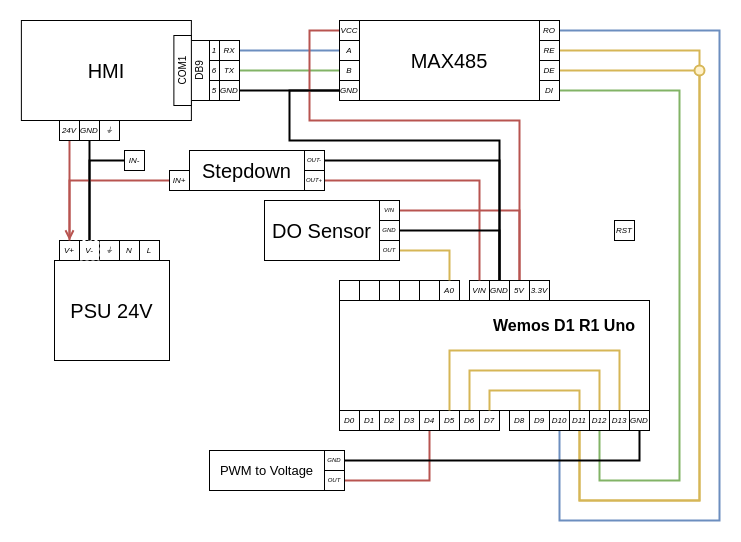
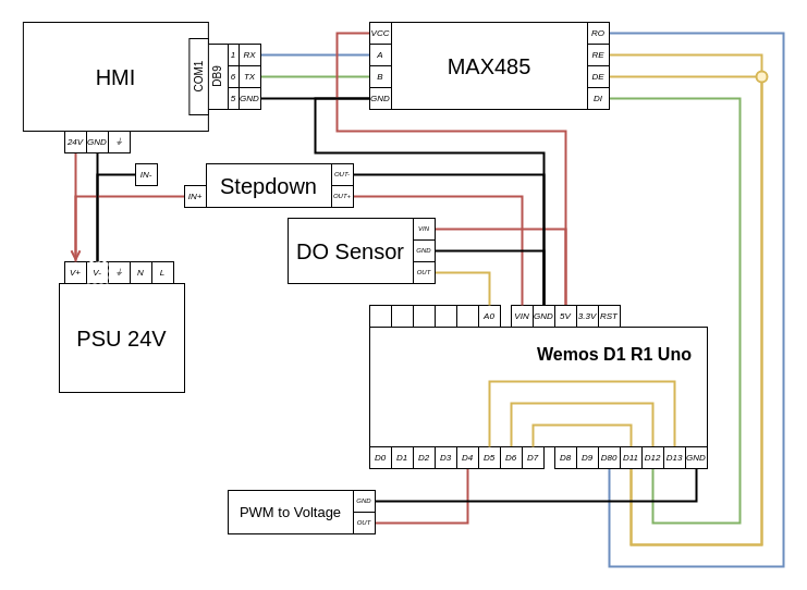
  <mxCell id="0" />
  <mxCell id="1" parent="0" />
  <mxCell id="2" value="" style="rounded=0;whiteSpace=wrap;html=1;fontSize=20;strokeWidth=1;" parent="1" vertex="1"><mxGeometry x="339" y="300" width="310" height="110" as="geometry" /></mxCell>
  <mxCell id="3" value="HMI" style="rounded=0;whiteSpace=wrap;html=1;fontSize=20;strokeWidth=1;" parent="1" vertex="1"><mxGeometry x="20.88" y="20" width="170" height="100" as="geometry" /></mxCell>
  <mxCell id="4" style="edgeStyle=orthogonalEdgeStyle;rounded=0;orthogonalLoop=1;jettySize=auto;html=1;exitX=1;exitY=0.5;exitDx=0;exitDy=0;fontSize=20;endArrow=none;endFill=0;fillColor=#dae8fc;strokeColor=#6c8ebf;strokeWidth=2;" parent="1" source="5" target="24" edge="1"><mxGeometry relative="1" as="geometry" /></mxCell>
  <mxCell id="5" value="RX" style="rounded=0;whiteSpace=wrap;html=1;fontSize=8;fontStyle=2;strokeWidth=1;" parent="1" vertex="1"><mxGeometry x="219" y="40" width="20" height="20" as="geometry" /></mxCell>
  <mxCell id="6" style="edgeStyle=orthogonalEdgeStyle;rounded=0;orthogonalLoop=1;jettySize=auto;html=1;exitX=1;exitY=0.5;exitDx=0;exitDy=0;entryX=0;entryY=0.5;entryDx=0;entryDy=0;fontSize=20;endArrow=none;endFill=0;fillColor=#d5e8d4;strokeColor=#82b366;strokeWidth=2;" parent="1" source="7" target="20" edge="1"><mxGeometry relative="1" as="geometry" /></mxCell>
  <mxCell id="7" value="TX" style="rounded=0;whiteSpace=wrap;html=1;fontSize=8;fontStyle=2;strokeWidth=1;" parent="1" vertex="1"><mxGeometry x="219" y="60" width="20" height="20" as="geometry" /></mxCell>
  <mxCell id="8" style="edgeStyle=orthogonalEdgeStyle;rounded=0;orthogonalLoop=1;jettySize=auto;html=1;exitX=1;exitY=0.5;exitDx=0;exitDy=0;fontSize=20;endArrow=none;endFill=0;strokeWidth=2;" parent="1" source="9" target="21" edge="1"><mxGeometry relative="1" as="geometry" /></mxCell>
  <mxCell id="9" value="GND" style="rounded=0;whiteSpace=wrap;html=1;fontSize=8;fontStyle=2;strokeWidth=1;" parent="1" vertex="1"><mxGeometry x="219" y="80" width="20" height="20" as="geometry" /></mxCell>
  <mxCell id="10" style="edgeStyle=orthogonalEdgeStyle;rounded=0;orthogonalLoop=1;jettySize=auto;html=1;entryX=1;entryY=0.5;entryDx=0;entryDy=0;fontSize=7;endArrow=none;endFill=0;fillColor=#fff2cc;strokeColor=#d6b656;strokeWidth=2;" parent="1" target="56" edge="1"><mxGeometry relative="1" as="geometry"><Array as="points"><mxPoint x="579" y="500" /><mxPoint x="699" y="500" /><mxPoint x="699" y="50" /></Array><mxPoint x="579" y="430" as="sourcePoint" /></mxGeometry></mxCell>
  <mxCell id="11" style="edgeStyle=orthogonalEdgeStyle;rounded=0;orthogonalLoop=1;jettySize=auto;html=1;exitX=0.5;exitY=1;exitDx=0;exitDy=0;entryX=1;entryY=0.5;entryDx=0;entryDy=0;fontSize=7;endArrow=none;endFill=0;fillColor=#fff2cc;strokeColor=#d6b656;strokeWidth=2;" parent="1" source="33" target="53" edge="1"><mxGeometry relative="1" as="geometry"><Array as="points"><mxPoint x="579" y="500" /><mxPoint x="699" y="500" /><mxPoint x="699" y="70" /></Array></mxGeometry></mxCell>
  <mxCell id="12" value="D3" style="rounded=0;whiteSpace=wrap;html=1;fontSize=8;fontStyle=2;strokeWidth=1;" parent="1" vertex="1"><mxGeometry x="399" y="410" width="20" height="20" as="geometry" /></mxCell>
  <mxCell id="13" style="edgeStyle=orthogonalEdgeStyle;rounded=0;orthogonalLoop=1;jettySize=auto;html=1;exitX=0.5;exitY=1;exitDx=0;exitDy=0;entryX=1;entryY=0.5;entryDx=0;entryDy=0;fontSize=7;endArrow=none;endFill=0;fillColor=#dae8fc;strokeColor=#6c8ebf;strokeWidth=2;" parent="1" source="34" target="55" edge="1"><mxGeometry relative="1" as="geometry"><Array as="points"><mxPoint x="559" y="520" /><mxPoint x="719" y="520" /><mxPoint x="719" y="30" /></Array></mxGeometry></mxCell>
  <mxCell id="14" value="D2" style="rounded=0;whiteSpace=wrap;html=1;fontSize=8;fontStyle=2;strokeWidth=1;" parent="1" vertex="1"><mxGeometry x="379" y="410" width="20" height="20" as="geometry" /></mxCell>
  <mxCell id="15" style="edgeStyle=orthogonalEdgeStyle;rounded=0;orthogonalLoop=1;jettySize=auto;html=1;exitX=0.5;exitY=1;exitDx=0;exitDy=0;entryX=1;entryY=0.5;entryDx=0;entryDy=0;fontSize=13;endArrow=none;endFill=0;fillColor=#f8cecc;strokeColor=#b85450;strokeWidth=2;" parent="1" source="18" target="91" edge="1"><mxGeometry relative="1" as="geometry" /></mxCell>
  <mxCell id="16" value="D5" style="rounded=0;whiteSpace=wrap;html=1;fontSize=8;fontStyle=2;strokeWidth=1;" parent="1" vertex="1"><mxGeometry x="439" y="410" width="20" height="20" as="geometry" /></mxCell>
  <mxCell id="17" style="edgeStyle=orthogonalEdgeStyle;rounded=0;orthogonalLoop=1;jettySize=auto;html=1;exitX=0.5;exitY=1;exitDx=0;exitDy=0;entryX=1;entryY=0.5;entryDx=0;entryDy=0;fontSize=7;endArrow=none;endFill=0;fillColor=#d5e8d4;strokeColor=#82b366;strokeWidth=2;" parent="1" source="37" target="54" edge="1"><mxGeometry relative="1" as="geometry"><Array as="points"><mxPoint x="599" y="480" /><mxPoint x="679" y="480" /><mxPoint x="679" y="90" /></Array></mxGeometry></mxCell>
  <mxCell id="18" value="D4" style="rounded=0;whiteSpace=wrap;html=1;fontSize=8;fontStyle=2;strokeWidth=1;" parent="1" vertex="1"><mxGeometry x="419" y="410" width="20" height="20" as="geometry" /></mxCell>
  <mxCell id="19" value="MAX485" style="rounded=0;whiteSpace=wrap;html=1;fontSize=20;strokeWidth=1;" parent="1" vertex="1"><mxGeometry x="359" y="20" width="180" height="80" as="geometry" /></mxCell>
  <mxCell id="20" value="B" style="rounded=0;whiteSpace=wrap;html=1;fontSize=8;fontStyle=2;strokeWidth=1;" parent="1" vertex="1"><mxGeometry x="339" y="60" width="20" height="20" as="geometry" /></mxCell>
  <mxCell id="21" value="GND" style="rounded=0;whiteSpace=wrap;html=1;fontSize=8;fontStyle=2;strokeWidth=1;" parent="1" vertex="1"><mxGeometry x="339" y="80" width="20" height="20" as="geometry" /></mxCell>
  <mxCell id="22" style="edgeStyle=orthogonalEdgeStyle;rounded=0;orthogonalLoop=1;jettySize=auto;html=1;exitX=0;exitY=0.5;exitDx=0;exitDy=0;entryX=0.5;entryY=0;entryDx=0;entryDy=0;fontSize=7;endArrow=none;endFill=0;fillColor=#f8cecc;strokeColor=#b85450;fontStyle=1;strokeWidth=2;" parent="1" source="23" target="47" edge="1"><mxGeometry relative="1" as="geometry"><Array as="points"><mxPoint x="309" y="30" /><mxPoint x="309" y="120" /><mxPoint x="519" y="120" /></Array></mxGeometry></mxCell>
  <mxCell id="23" value="VCC" style="rounded=0;whiteSpace=wrap;html=1;fontSize=8;fontStyle=2;strokeWidth=1;" parent="1" vertex="1"><mxGeometry x="339" y="20" width="20" height="20" as="geometry" /></mxCell>
  <mxCell id="24" value="A" style="rounded=0;whiteSpace=wrap;html=1;fontSize=8;fontStyle=2;strokeWidth=1;" parent="1" vertex="1"><mxGeometry x="339" y="40" width="20" height="20" as="geometry" /></mxCell>
  <mxCell id="25" value="D7" style="rounded=0;whiteSpace=wrap;html=1;fontSize=8;fontStyle=2;strokeWidth=1;" parent="1" vertex="1"><mxGeometry x="479" y="410" width="20" height="20" as="geometry" /></mxCell>
  <mxCell id="26" style="edgeStyle=orthogonalEdgeStyle;rounded=0;orthogonalLoop=1;jettySize=auto;html=1;exitX=0.5;exitY=0;exitDx=0;exitDy=0;entryX=0.5;entryY=0;entryDx=0;entryDy=0;fontSize=13;endArrow=none;endFill=0;fillColor=#fff2cc;strokeColor=#d6b656;strokeWidth=2;" parent="1" source="27" target="37" edge="1"><mxGeometry relative="1" as="geometry"><Array as="points"><mxPoint x="469" y="370" /><mxPoint x="599" y="370" /></Array></mxGeometry></mxCell>
  <mxCell id="27" value="D6" style="rounded=0;whiteSpace=wrap;html=1;fontSize=8;fontStyle=2;strokeWidth=1;" parent="1" vertex="1"><mxGeometry x="459" y="410" width="20" height="20" as="geometry" /></mxCell>
  <mxCell id="28" value="D9" style="rounded=0;whiteSpace=wrap;html=1;fontSize=8;fontStyle=2;strokeWidth=1;" parent="1" vertex="1"><mxGeometry x="529" y="410" width="20" height="20" as="geometry" /></mxCell>
  <mxCell id="29" value="D8" style="rounded=0;whiteSpace=wrap;html=1;fontSize=8;fontStyle=2;strokeWidth=1;" parent="1" vertex="1"><mxGeometry x="509" y="410" width="20" height="20" as="geometry" /></mxCell>
  <mxCell id="30" value="D0" style="rounded=0;whiteSpace=wrap;html=1;fontSize=8;fontStyle=2;strokeWidth=1;" parent="1" vertex="1"><mxGeometry x="339" y="410" width="20" height="20" as="geometry" /></mxCell>
  <mxCell id="31" value="D1" style="rounded=0;whiteSpace=wrap;html=1;fontSize=8;fontStyle=2;strokeWidth=1;" parent="1" vertex="1"><mxGeometry x="359" y="410" width="20" height="20" as="geometry" /></mxCell>
  <mxCell id="32" style="edgeStyle=orthogonalEdgeStyle;rounded=0;orthogonalLoop=1;jettySize=auto;html=1;exitX=0.5;exitY=0;exitDx=0;exitDy=0;entryX=0.5;entryY=0;entryDx=0;entryDy=0;fontSize=13;endArrow=none;endFill=0;fillColor=#fff2cc;strokeColor=#d6b656;strokeWidth=2;" parent="1" source="33" target="25" edge="1"><mxGeometry relative="1" as="geometry" /></mxCell>
  <mxCell id="33" value="D11" style="rounded=0;whiteSpace=wrap;html=1;fontSize=8;fontStyle=2;strokeWidth=1;" parent="1" vertex="1"><mxGeometry x="569" y="410" width="20" height="20" as="geometry" /></mxCell>
- <mxCell id="34" value="D10" style="rounded=0;whiteSpace=wrap;html=1;fontSize=8;fontStyle=2;strokeWidth=1;" parent="1" vertex="1"><mxGeometry x="549" y="410" width="20" height="20" as="geometry" /></mxCell>
+ <mxCell id="34" value="D80" style="rounded=0;whiteSpace=wrap;html=1;fontSize=8;fontStyle=2;strokeWidth=1;" parent="1" vertex="1"><mxGeometry x="549" y="410" width="20" height="20" as="geometry" /></mxCell>
  <mxCell id="35" style="edgeStyle=orthogonalEdgeStyle;rounded=0;orthogonalLoop=1;jettySize=auto;html=1;exitX=0.5;exitY=0;exitDx=0;exitDy=0;entryX=0.5;entryY=0;entryDx=0;entryDy=0;fontSize=13;endArrow=none;endFill=0;fillColor=#fff2cc;strokeColor=#d6b656;strokeWidth=2;" parent="1" source="36" target="16" edge="1"><mxGeometry relative="1" as="geometry"><Array as="points"><mxPoint x="619" y="350" /><mxPoint x="449" y="350" /></Array></mxGeometry></mxCell>
  <mxCell id="36" value="D13" style="rounded=0;whiteSpace=wrap;html=1;fontSize=8;fontStyle=2;strokeWidth=1;" parent="1" vertex="1"><mxGeometry x="609" y="410" width="20" height="20" as="geometry" /></mxCell>
  <mxCell id="37" value="D12" style="rounded=0;whiteSpace=wrap;html=1;fontSize=8;fontStyle=2;strokeWidth=1;" parent="1" vertex="1"><mxGeometry x="589" y="410" width="20" height="20" as="geometry" /></mxCell>
  <mxCell id="38" style="edgeStyle=orthogonalEdgeStyle;rounded=0;orthogonalLoop=1;jettySize=auto;html=1;exitX=0.5;exitY=1;exitDx=0;exitDy=0;entryX=1;entryY=0.5;entryDx=0;entryDy=0;fontSize=13;endArrow=none;endFill=0;strokeWidth=2;" parent="1" source="39" target="90" edge="1"><mxGeometry relative="1" as="geometry" /></mxCell>
  <mxCell id="39" value="GND" style="rounded=0;whiteSpace=wrap;html=1;fontSize=8;fontStyle=2;strokeWidth=1;" parent="1" vertex="1"><mxGeometry x="629" y="410" width="20" height="20" as="geometry" /></mxCell>
  <mxCell id="40" value="" style="rounded=0;whiteSpace=wrap;html=1;fontSize=8;fontStyle=2;strokeWidth=1;" parent="1" vertex="1"><mxGeometry x="399" y="280" width="20" height="20" as="geometry" /></mxCell>
  <mxCell id="41" value="" style="rounded=0;whiteSpace=wrap;html=1;fontSize=8;fontStyle=2;strokeWidth=1;" parent="1" vertex="1"><mxGeometry x="379" y="280" width="20" height="20" as="geometry" /></mxCell>
  <mxCell id="42" value="A0" style="rounded=0;whiteSpace=wrap;html=1;fontSize=8;fontStyle=2;strokeWidth=1;" parent="1" vertex="1"><mxGeometry x="439" y="280" width="20" height="20" as="geometry" /></mxCell>
  <mxCell id="43" value="" style="rounded=0;whiteSpace=wrap;html=1;fontSize=8;fontStyle=2;strokeWidth=1;" parent="1" vertex="1"><mxGeometry x="419" y="280" width="20" height="20" as="geometry" /></mxCell>
  <mxCell id="44" value="" style="rounded=0;whiteSpace=wrap;html=1;fontSize=8;fontStyle=2;strokeWidth=1;" parent="1" vertex="1"><mxGeometry x="339" y="280" width="20" height="20" as="geometry" /></mxCell>
  <mxCell id="45" value="" style="rounded=0;whiteSpace=wrap;html=1;fontSize=8;fontStyle=2;strokeWidth=1;" parent="1" vertex="1"><mxGeometry x="359" y="280" width="20" height="20" as="geometry" /></mxCell>
  <mxCell id="46" style="edgeStyle=orthogonalEdgeStyle;rounded=0;orthogonalLoop=1;jettySize=auto;html=1;exitX=0.5;exitY=0;exitDx=0;exitDy=0;entryX=1;entryY=0.5;entryDx=0;entryDy=0;endArrow=none;endFill=0;fillColor=#f8cecc;strokeColor=#b85450;strokeWidth=2;" parent="1" source="47" target="86" edge="1"><mxGeometry relative="1" as="geometry" /></mxCell>
  <mxCell id="47" value="5V" style="rounded=0;whiteSpace=wrap;html=1;fontSize=8;fontStyle=2;strokeWidth=1;" parent="1" vertex="1"><mxGeometry x="509" y="280" width="20" height="20" as="geometry" /></mxCell>
  <mxCell id="48" style="edgeStyle=orthogonalEdgeStyle;rounded=0;orthogonalLoop=1;jettySize=auto;html=1;exitX=0.5;exitY=0;exitDx=0;exitDy=0;entryX=0;entryY=0.5;entryDx=0;entryDy=0;fontSize=7;endArrow=none;endFill=0;strokeWidth=2;" parent="1" source="49" target="21" edge="1"><mxGeometry relative="1" as="geometry"><Array as="points"><mxPoint x="499" y="140" /><mxPoint x="289" y="140" /><mxPoint x="289" y="90" /></Array></mxGeometry></mxCell>
  <mxCell id="49" value="GND" style="rounded=0;whiteSpace=wrap;html=1;fontSize=8;fontStyle=2;strokeWidth=1;" parent="1" vertex="1"><mxGeometry x="489" y="280" width="20" height="20" as="geometry" /></mxCell>
- <mxCell id="50" value="RST" style="rounded=0;whiteSpace=wrap;html=1;fontSize=8;fontStyle=2;strokeWidth=1;" parent="1" vertex="1"><mxGeometry x="614" y="220" width="20" height="20" as="geometry" /></mxCell>
+ <mxCell id="50" value="RST" style="rounded=0;whiteSpace=wrap;html=1;fontSize=8;fontStyle=2;strokeWidth=1;" parent="1" vertex="1"><mxGeometry x="549" y="280" width="20" height="20" as="geometry" /></mxCell>
  <mxCell id="51" value="3.3V" style="rounded=0;whiteSpace=wrap;html=1;fontSize=8;fontStyle=2;strokeWidth=1;" parent="1" vertex="1"><mxGeometry x="529" y="280" width="20" height="20" as="geometry" /></mxCell>
  <mxCell id="52" value="VIN" style="rounded=0;whiteSpace=wrap;html=1;fontSize=8;fontStyle=2;strokeWidth=1;" parent="1" vertex="1"><mxGeometry x="469" y="280" width="20" height="20" as="geometry" /></mxCell>
  <mxCell id="53" value="DE" style="rounded=0;whiteSpace=wrap;html=1;fontSize=8;fontStyle=2;strokeWidth=1;" parent="1" vertex="1"><mxGeometry x="539" y="60" width="20" height="20" as="geometry" /></mxCell>
  <mxCell id="54" value="DI" style="rounded=0;whiteSpace=wrap;html=1;fontSize=8;fontStyle=2;strokeWidth=1;" parent="1" vertex="1"><mxGeometry x="539" y="80" width="20" height="20" as="geometry" /></mxCell>
  <mxCell id="55" value="RO" style="rounded=0;whiteSpace=wrap;html=1;fontSize=8;fontStyle=2;strokeWidth=1;" parent="1" vertex="1"><mxGeometry x="539" y="20" width="20" height="20" as="geometry" /></mxCell>
  <mxCell id="56" value="RE" style="rounded=0;whiteSpace=wrap;html=1;fontSize=8;fontStyle=2;strokeWidth=1;" parent="1" vertex="1"><mxGeometry x="539" y="40" width="20" height="20" as="geometry" /></mxCell>
  <mxCell id="57" value="" style="ellipse;whiteSpace=wrap;html=1;aspect=fixed;fontSize=7;fillColor=#fff2cc;strokeColor=#d6b656;strokeWidth=2;" parent="1" vertex="1"><mxGeometry x="694" y="65" width="10" height="10" as="geometry" /></mxCell>
  <mxCell id="58" style="edgeStyle=orthogonalEdgeStyle;rounded=0;orthogonalLoop=1;jettySize=auto;html=1;exitX=0.5;exitY=1;exitDx=0;exitDy=0;fontSize=7;endArrow=open;endFill=0;fillColor=#f8cecc;strokeColor=#b85450;strokeWidth=2;" parent="1" source="59" target="67" edge="1"><mxGeometry relative="1" as="geometry" /></mxCell>
  <mxCell id="59" value="24V" style="rounded=0;whiteSpace=wrap;html=1;fontSize=8;fontStyle=2;strokeWidth=1;" parent="1" vertex="1"><mxGeometry x="59" y="120" width="20" height="20" as="geometry" /></mxCell>
  <mxCell id="60" style="edgeStyle=orthogonalEdgeStyle;rounded=0;orthogonalLoop=1;jettySize=auto;html=1;exitX=0.5;exitY=1;exitDx=0;exitDy=0;fontSize=7;endArrow=none;endFill=0;strokeWidth=2;" parent="1" source="61" target="66" edge="1"><mxGeometry relative="1" as="geometry" /></mxCell>
  <mxCell id="61" value="GND" style="rounded=0;whiteSpace=wrap;html=1;fontSize=8;fontStyle=2;strokeWidth=1;" parent="1" vertex="1"><mxGeometry x="79" y="120" width="20" height="20" as="geometry" /></mxCell>
  <mxCell id="62" value="PSU 24V" style="rounded=0;whiteSpace=wrap;html=1;fontSize=20;strokeWidth=1;" parent="1" vertex="1"><mxGeometry x="54" y="260" width="115" height="100" as="geometry" /></mxCell>
  <mxCell id="63" value="L" style="rounded=0;whiteSpace=wrap;html=1;fontSize=8;fontStyle=2;strokeWidth=1;" parent="1" vertex="1"><mxGeometry x="139" y="240" width="20" height="20" as="geometry" /></mxCell>
  <mxCell id="64" value="N" style="rounded=0;whiteSpace=wrap;html=1;fontSize=8;fontStyle=2;strokeWidth=1;" parent="1" vertex="1"><mxGeometry x="119" y="240" width="20" height="20" as="geometry" /></mxCell>
  <mxCell id="65" value="⏚" style="rounded=0;whiteSpace=wrap;html=1;fontSize=8;fontStyle=2;strokeWidth=1;" parent="1" vertex="1"><mxGeometry x="99" y="240" width="20" height="20" as="geometry" /></mxCell>
  <mxCell id="66" value="V-" style="rounded=0;whiteSpace=wrap;html=1;fontSize=8;fontStyle=2;strokeWidth=1;dashed=1;" parent="1" vertex="1"><mxGeometry x="79" y="240" width="20" height="20" as="geometry" /></mxCell>
  <mxCell id="67" value="V+" style="rounded=0;whiteSpace=wrap;html=1;fontSize=8;fontStyle=2;strokeWidth=1;" parent="1" vertex="1"><mxGeometry x="59" y="240" width="20" height="20" as="geometry" /></mxCell>
  <mxCell id="68" value="Stepdown" style="rounded=0;whiteSpace=wrap;html=1;fontSize=20;strokeWidth=1;" parent="1" vertex="1"><mxGeometry x="189" y="150" width="115" height="40" as="geometry" /></mxCell>
  <mxCell id="69" style="edgeStyle=orthogonalEdgeStyle;rounded=0;orthogonalLoop=1;jettySize=auto;html=1;exitX=0;exitY=0.5;exitDx=0;exitDy=0;entryX=0.5;entryY=0;entryDx=0;entryDy=0;fontSize=7;endArrow=none;endFill=0;fillColor=#f8cecc;strokeColor=#b85450;strokeWidth=2;" parent="1" source="70" target="67" edge="1"><mxGeometry relative="1" as="geometry" /></mxCell>
  <mxCell id="70" value="IN+" style="rounded=0;whiteSpace=wrap;html=1;fontSize=8;fontStyle=2;strokeWidth=1;" parent="1" vertex="1"><mxGeometry x="169" y="170" width="20" height="20" as="geometry" /></mxCell>
  <mxCell id="71" style="edgeStyle=orthogonalEdgeStyle;rounded=0;orthogonalLoop=1;jettySize=auto;html=1;exitX=0;exitY=0.5;exitDx=0;exitDy=0;entryX=0.5;entryY=0;entryDx=0;entryDy=0;fontSize=7;endArrow=none;endFill=0;strokeWidth=2;" parent="1" source="72" target="66" edge="1"><mxGeometry relative="1" as="geometry" /></mxCell>
  <mxCell id="72" value="IN-" style="rounded=0;whiteSpace=wrap;html=1;fontSize=8;fontStyle=2;strokeWidth=1;" parent="1" vertex="1"><mxGeometry x="124" y="150" width="20" height="20" as="geometry" /></mxCell>
  <mxCell id="73" style="edgeStyle=orthogonalEdgeStyle;rounded=0;orthogonalLoop=1;jettySize=auto;html=1;exitX=1;exitY=0.5;exitDx=0;exitDy=0;fontSize=7;endArrow=none;endFill=0;fillColor=#f8cecc;strokeColor=#b85450;strokeWidth=2;" parent="1" source="74" target="52" edge="1"><mxGeometry relative="1" as="geometry" /></mxCell>
  <mxCell id="74" value="OUT+" style="rounded=0;whiteSpace=wrap;html=1;fontSize=6;fontStyle=2;strokeWidth=1;" parent="1" vertex="1"><mxGeometry x="304" y="170" width="20" height="20" as="geometry" /></mxCell>
  <mxCell id="75" style="edgeStyle=orthogonalEdgeStyle;rounded=0;orthogonalLoop=1;jettySize=auto;html=1;exitX=1;exitY=0.5;exitDx=0;exitDy=0;fontSize=7;endArrow=none;endFill=0;strokeWidth=2;" parent="1" source="76" target="49" edge="1"><mxGeometry relative="1" as="geometry" /></mxCell>
  <mxCell id="76" value="OUT-" style="rounded=0;whiteSpace=wrap;html=1;fontSize=6;fontStyle=2;strokeWidth=1;" parent="1" vertex="1"><mxGeometry x="304" y="150" width="20" height="20" as="geometry" /></mxCell>
  <mxCell id="77" value="&lt;font style=&quot;font-size: 10px;&quot;&gt;DB9&lt;/font&gt;" style="rounded=0;whiteSpace=wrap;html=1;fontSize=10;rotation=-90;strokeWidth=1;" parent="1" vertex="1"><mxGeometry x="169" y="60" width="60" height="20" as="geometry" /></mxCell>
  <mxCell id="78" value="&lt;font style=&quot;font-size: 10px;&quot;&gt;COM1&lt;/font&gt;" style="rounded=0;whiteSpace=wrap;html=1;fontSize=10;rotation=-90;strokeWidth=1;" parent="1" vertex="1"><mxGeometry x="147.13" y="61.25" width="70" height="17.5" as="geometry" /></mxCell>
  <mxCell id="79" value="⏚" style="rounded=0;whiteSpace=wrap;html=1;fontSize=8;fontStyle=2;strokeWidth=1;" parent="1" vertex="1"><mxGeometry x="99" y="120" width="20" height="20" as="geometry" /></mxCell>
  <mxCell id="80" value="1" style="rounded=0;whiteSpace=wrap;html=1;fontSize=8;fontStyle=2;strokeWidth=1;" parent="1" vertex="1"><mxGeometry x="209" y="40" width="10" height="20" as="geometry" /></mxCell>
  <mxCell id="81" value="6" style="rounded=0;whiteSpace=wrap;html=1;fontSize=8;fontStyle=2;strokeWidth=1;" parent="1" vertex="1"><mxGeometry x="209" y="60" width="10" height="20" as="geometry" /></mxCell>
  <mxCell id="82" value="5" style="rounded=0;whiteSpace=wrap;html=1;fontSize=8;fontStyle=2;strokeWidth=1;" parent="1" vertex="1"><mxGeometry x="209" y="80" width="10" height="20" as="geometry" /></mxCell>
  <mxCell id="83" value="DO Sensor" style="rounded=0;whiteSpace=wrap;html=1;fontSize=20;strokeWidth=1;" parent="1" vertex="1"><mxGeometry x="264" y="200" width="115" height="60" as="geometry" /></mxCell>
  <mxCell id="84" style="edgeStyle=orthogonalEdgeStyle;rounded=0;orthogonalLoop=1;jettySize=auto;html=1;exitX=1;exitY=0.5;exitDx=0;exitDy=0;entryX=0.5;entryY=0;entryDx=0;entryDy=0;endArrow=none;endFill=0;strokeWidth=2;" parent="1" source="85" target="49" edge="1"><mxGeometry relative="1" as="geometry" /></mxCell>
  <mxCell id="85" value="GND" style="rounded=0;whiteSpace=wrap;html=1;fontSize=6;fontStyle=2;strokeWidth=1;" parent="1" vertex="1"><mxGeometry x="379" y="220" width="20" height="20" as="geometry" /></mxCell>
  <mxCell id="86" value="VIN" style="rounded=0;whiteSpace=wrap;html=1;fontSize=6;fontStyle=2;strokeWidth=1;" parent="1" vertex="1"><mxGeometry x="379" y="200" width="20" height="20" as="geometry" /></mxCell>
  <mxCell id="87" style="edgeStyle=orthogonalEdgeStyle;rounded=0;orthogonalLoop=1;jettySize=auto;html=1;exitX=1;exitY=0.5;exitDx=0;exitDy=0;endArrow=none;endFill=0;fillColor=#fff2cc;strokeColor=#d6b656;strokeWidth=2;" parent="1" source="88" target="42" edge="1"><mxGeometry relative="1" as="geometry" /></mxCell>
  <mxCell id="88" value="OUT" style="rounded=0;whiteSpace=wrap;html=1;fontSize=6;fontStyle=2;strokeWidth=1;" parent="1" vertex="1"><mxGeometry x="379" y="240" width="20" height="20" as="geometry" /></mxCell>
  <mxCell id="89" value="PWM to Voltage" style="rounded=0;whiteSpace=wrap;html=1;fontSize=13;strokeWidth=1;" parent="1" vertex="1"><mxGeometry x="209" y="450" width="115" height="40" as="geometry" /></mxCell>
  <mxCell id="90" value="GND" style="rounded=0;whiteSpace=wrap;html=1;fontSize=6;fontStyle=2;strokeWidth=1;" parent="1" vertex="1"><mxGeometry x="324" y="450" width="20" height="20" as="geometry" /></mxCell>
  <mxCell id="91" value="OUT" style="rounded=0;whiteSpace=wrap;html=1;fontSize=6;fontStyle=2;strokeWidth=1;" parent="1" vertex="1"><mxGeometry x="324" y="470" width="20" height="20" as="geometry" /></mxCell>
  <mxCell id="92" value="Wemos D1 R1 Uno" style="text;html=1;strokeColor=none;fillColor=none;align=center;verticalAlign=middle;whiteSpace=wrap;rounded=0;fontSize=16;fontStyle=1;strokeWidth=1;" parent="1" vertex="1"><mxGeometry x="489" y="310" width="150" height="30" as="geometry" /></mxCell>
